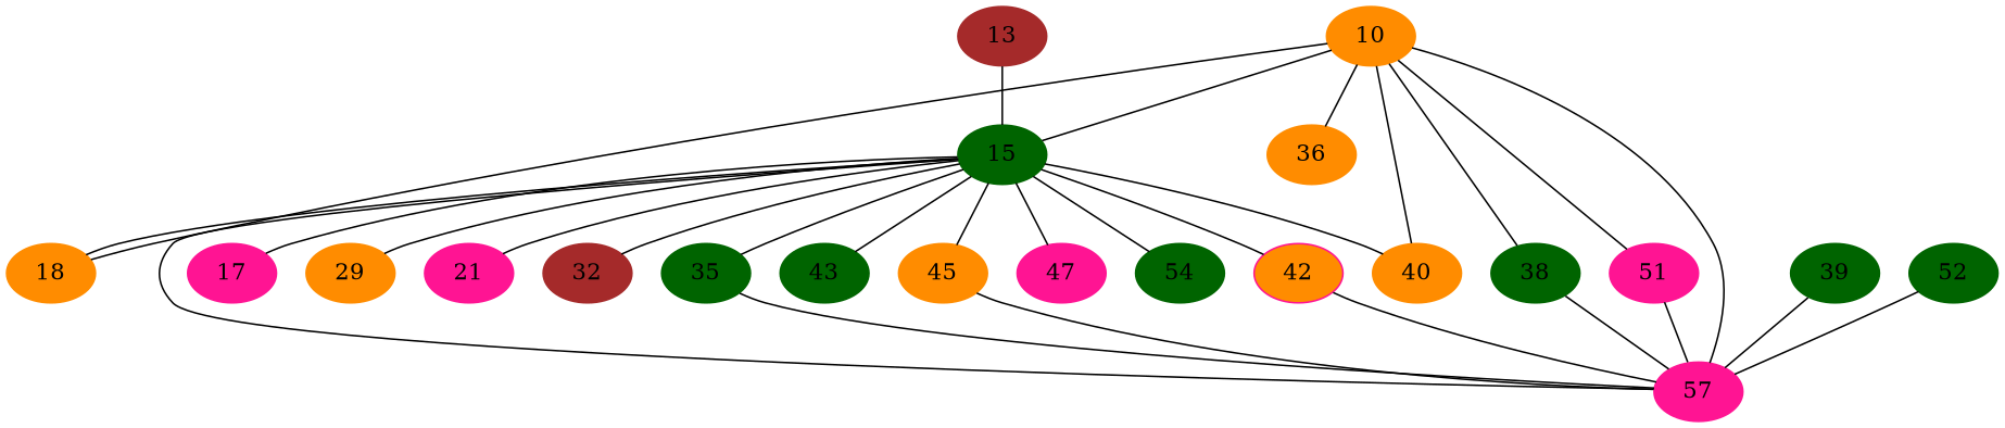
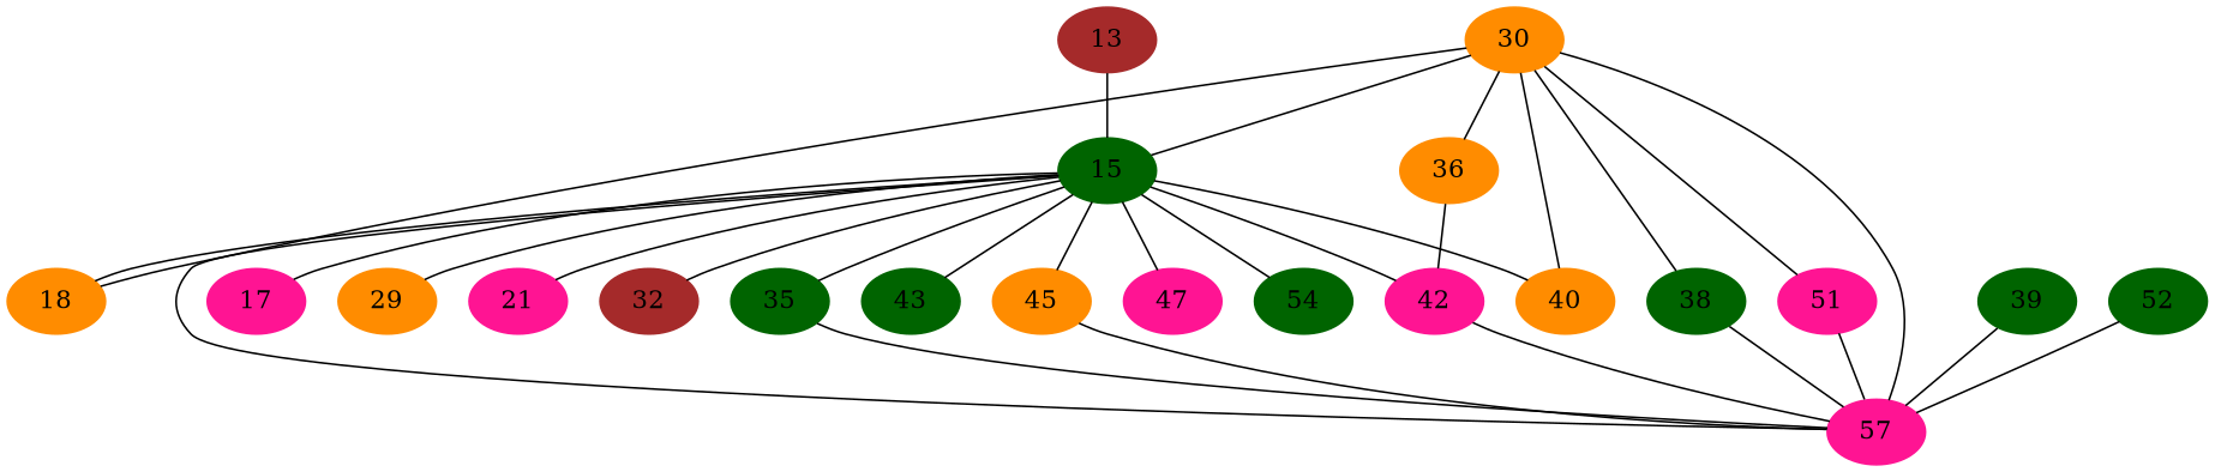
  graph {
    node [color=darkgreen style=filled]
-   10 [color=darkorange super="+1+7"]
+   10 [color=darkorange super="+1+7" label=30]
    15 [super="+9"]
    18 [color=darkorange]
    36 [color=darkorange]
    38 [super="+21"]
    40 [color=darkorange]
    51 [color=deeppink super="+25"]
    57 [color=deeppink super="+26+6+14+27+56+50"]
    17 [color=deeppink]
    29 [color=darkorange]
    n11 [color=deeppink label=21]
    32 [color=brown]
    35
-   42 [color=deeppink super="+33" fillcolor=darkorange]
+   42 [color=deeppink super="+33"]
    43 [super="+19"]
    45 [color=darkorange]
    47 [color=deeppink]
    54 [super="+11"]
    13 [color=brown]
    39
    52 [super="+44+41"]
    10 -- 15 [weight=17]
    10 -- 18
    10 -- 36
    10 -- 38
    10 -- 40
    10 -- 51
    10 -- 57 [weight=16]
    15 -- 18
    15 -- 40
    15 -- 57 [weight=13]
    15 -- 17 [weight=2]
    15 -- 29 [weight=2]
    15 -- n11 [weight=2]
    15 -- 32 [weight=2]
    15 -- 35
    15 -- 42 [weight=5]
    15 -- 43 [weight=3]
    15 -- 45
    15 -- 47
    15 -- 54 [weight=3]
+   36 -- 42
    38 -- 57 [weight=2]
    51 -- 57 [weight=2]
    35 -- 57
    42 -- 57 [weight=3]
    45 -- 57
    13 -- 15 [weight=2]
    39 -- 57 [weight=2]
    52 -- 57 [weight=4]
  }
